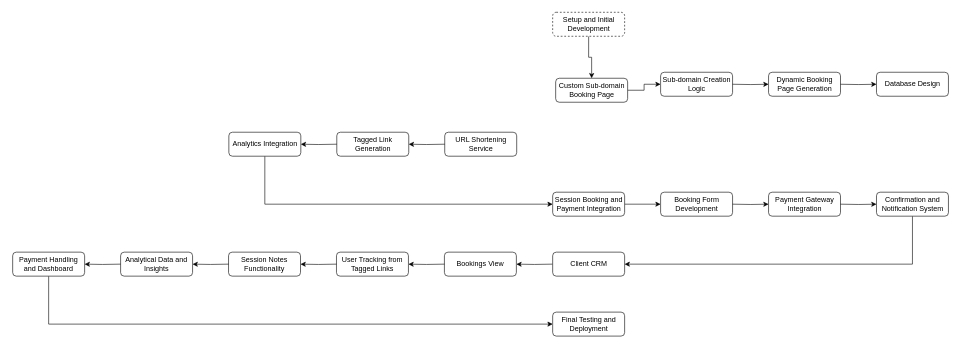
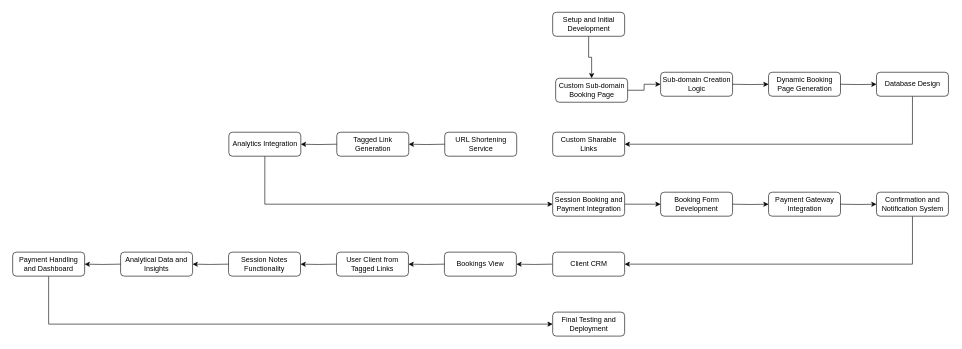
  <mxCell id="0" />
  <mxCell id="1" parent="0" />
  <mxCell id="2" style="edgeStyle=orthogonalEdgeStyle;rounded=0;orthogonalLoop=1;jettySize=auto;html=1;exitX=0.5;exitY=1;exitDx=0;exitDy=0;entryX=0.5;entryY=0;entryDx=0;entryDy=0;" edge="1" parent="1" source="3" target="5"><mxGeometry relative="1" as="geometry" /></mxCell>
- <mxCell id="3" value="Setup and Initial Development" style="rounded=1;whiteSpace=wrap;html=1;fontSize=12;glass=0;strokeWidth=1;shadow=0;dashed=1;" parent="1" vertex="1"><mxGeometry x="920.52" y="20" width="120" height="40" as="geometry" /></mxCell>
+ <mxCell id="3" value="Setup and Initial Development" style="rounded=1;whiteSpace=wrap;html=1;fontSize=12;glass=0;strokeWidth=1;shadow=0;" parent="1" vertex="1"><mxGeometry x="920.52" y="20" width="120" height="40" as="geometry" /></mxCell>
  <mxCell id="4" style="edgeStyle=orthogonalEdgeStyle;rounded=0;orthogonalLoop=1;jettySize=auto;html=1;exitX=1;exitY=0.5;exitDx=0;exitDy=0;entryX=0;entryY=0.5;entryDx=0;entryDy=0;" edge="1" parent="1" source="5" target="11"><mxGeometry relative="1" as="geometry" /></mxCell>
  <mxCell id="5" value="Custom Sub-domain Booking Page" style="rounded=1;whiteSpace=wrap;html=1;fontSize=12;glass=0;strokeWidth=1;shadow=0;" vertex="1" parent="1"><mxGeometry x="925.52" y="130" width="120" height="40" as="geometry" /></mxCell>
+ <mxCell id="6" value="Custom Sharable Links" style="rounded=1;whiteSpace=wrap;html=1;fontSize=12;glass=0;strokeWidth=1;shadow=0;" vertex="1" parent="1"><mxGeometry x="920.52" y="220" width="120" height="40" as="geometry" /></mxCell>
  <mxCell id="7" style="edgeStyle=orthogonalEdgeStyle;rounded=0;orthogonalLoop=1;jettySize=auto;html=1;exitX=1;exitY=0.5;exitDx=0;exitDy=0;entryX=0;entryY=0.5;entryDx=0;entryDy=0;" edge="1" parent="1" source="8" target="23"><mxGeometry relative="1" as="geometry" /></mxCell>
  <mxCell id="8" value="Session Booking and Payment Integration" style="rounded=1;whiteSpace=wrap;html=1;fontSize=12;glass=0;strokeWidth=1;shadow=0;" vertex="1" parent="1"><mxGeometry x="920.52" y="320" width="120" height="40" as="geometry" /></mxCell>
  <mxCell id="9" value="Client CRM" style="rounded=1;whiteSpace=wrap;html=1;fontSize=12;glass=0;strokeWidth=1;shadow=0;" vertex="1" parent="1"><mxGeometry x="920.52" y="420" width="120" height="40" as="geometry" /></mxCell>
  <mxCell id="10" value="Final Testing and Deployment" style="rounded=1;whiteSpace=wrap;html=1;fontSize=12;glass=0;strokeWidth=1;shadow=0;" vertex="1" parent="1"><mxGeometry x="920.52" y="520" width="120" height="40" as="geometry" /></mxCell>
  <mxCell id="11" value="Sub-domain Creation Logic" style="rounded=1;whiteSpace=wrap;html=1;fontSize=12;glass=0;strokeWidth=1;shadow=0;" vertex="1" parent="1"><mxGeometry x="1100.52" y="120" width="120" height="40" as="geometry" /></mxCell>
  <mxCell id="12" style="edgeStyle=orthogonalEdgeStyle;rounded=0;orthogonalLoop=1;jettySize=auto;html=1;exitX=1;exitY=0.5;exitDx=0;exitDy=0;entryX=0;entryY=0.5;entryDx=0;entryDy=0;" edge="1" parent="1" target="13"><mxGeometry relative="1" as="geometry"><mxPoint x="1220.52" y="140" as="sourcePoint" /></mxGeometry></mxCell>
  <mxCell id="13" value="Dynamic Booking Page Generation" style="rounded=1;whiteSpace=wrap;html=1;fontSize=12;glass=0;strokeWidth=1;shadow=0;" vertex="1" parent="1"><mxGeometry x="1280.52" y="120" width="120" height="40" as="geometry" /></mxCell>
  <mxCell id="14" style="edgeStyle=orthogonalEdgeStyle;rounded=0;orthogonalLoop=1;jettySize=auto;html=1;exitX=1;exitY=0.5;exitDx=0;exitDy=0;entryX=0;entryY=0.5;entryDx=0;entryDy=0;" edge="1" parent="1" target="16"><mxGeometry relative="1" as="geometry"><mxPoint x="1400.52" y="140" as="sourcePoint" /></mxGeometry></mxCell>
+ <mxCell id="15" style="edgeStyle=orthogonalEdgeStyle;rounded=0;orthogonalLoop=1;jettySize=auto;html=1;exitX=0.5;exitY=1;exitDx=0;exitDy=0;entryX=1;entryY=0.5;entryDx=0;entryDy=0;" edge="1" parent="1" source="16" target="6"><mxGeometry relative="1" as="geometry" /></mxCell>
  <mxCell id="16" value="Database Design" style="rounded=1;whiteSpace=wrap;html=1;fontSize=12;glass=0;strokeWidth=1;shadow=0;" vertex="1" parent="1"><mxGeometry x="1460.52" y="120" width="120" height="40" as="geometry" /></mxCell>
  <mxCell id="17" value="URL Shortening Service" style="rounded=1;whiteSpace=wrap;html=1;fontSize=12;glass=0;strokeWidth=1;shadow=0;" vertex="1" parent="1"><mxGeometry x="740.52" y="220" width="120" height="40" as="geometry" /></mxCell>
  <mxCell id="18" style="edgeStyle=orthogonalEdgeStyle;rounded=0;orthogonalLoop=1;jettySize=auto;html=1;exitX=0;exitY=0.5;exitDx=0;exitDy=0;entryX=1;entryY=0.5;entryDx=0;entryDy=0;" edge="1" parent="1" target="19"><mxGeometry relative="1" as="geometry"><mxPoint x="740.52" y="240" as="sourcePoint" /></mxGeometry></mxCell>
  <mxCell id="19" value="Tagged Link Generation" style="rounded=1;whiteSpace=wrap;html=1;fontSize=12;glass=0;strokeWidth=1;shadow=0;" vertex="1" parent="1"><mxGeometry x="560.52" y="220" width="120" height="40" as="geometry" /></mxCell>
  <mxCell id="20" style="edgeStyle=orthogonalEdgeStyle;rounded=0;orthogonalLoop=1;jettySize=auto;html=1;exitX=0;exitY=0.5;exitDx=0;exitDy=0;entryX=1;entryY=0.5;entryDx=0;entryDy=0;" edge="1" parent="1" target="22"><mxGeometry relative="1" as="geometry"><mxPoint x="560.52" y="240" as="sourcePoint" /></mxGeometry></mxCell>
  <mxCell id="21" style="edgeStyle=orthogonalEdgeStyle;rounded=0;orthogonalLoop=1;jettySize=auto;html=1;exitX=0.5;exitY=1;exitDx=0;exitDy=0;entryX=0;entryY=0.5;entryDx=0;entryDy=0;" edge="1" parent="1" source="22" target="8"><mxGeometry relative="1" as="geometry" /></mxCell>
  <mxCell id="22" value="Analytics Integration" style="rounded=1;whiteSpace=wrap;html=1;fontSize=12;glass=0;strokeWidth=1;shadow=0;" vertex="1" parent="1"><mxGeometry x="380.52" y="220" width="120" height="40" as="geometry" /></mxCell>
  <mxCell id="23" value="Booking Form Development" style="rounded=1;whiteSpace=wrap;html=1;fontSize=12;glass=0;strokeWidth=1;shadow=0;" vertex="1" parent="1"><mxGeometry x="1100.52" y="320" width="120" height="40" as="geometry" /></mxCell>
  <mxCell id="24" style="edgeStyle=orthogonalEdgeStyle;rounded=0;orthogonalLoop=1;jettySize=auto;html=1;exitX=1;exitY=0.5;exitDx=0;exitDy=0;entryX=0;entryY=0.5;entryDx=0;entryDy=0;" edge="1" parent="1" target="25"><mxGeometry relative="1" as="geometry"><mxPoint x="1220.52" y="340" as="sourcePoint" /></mxGeometry></mxCell>
  <mxCell id="25" value="Payment Gateway Integration" style="rounded=1;whiteSpace=wrap;html=1;fontSize=12;glass=0;strokeWidth=1;shadow=0;" vertex="1" parent="1"><mxGeometry x="1280.52" y="320" width="120" height="40" as="geometry" /></mxCell>
  <mxCell id="26" style="edgeStyle=orthogonalEdgeStyle;rounded=0;orthogonalLoop=1;jettySize=auto;html=1;exitX=1;exitY=0.5;exitDx=0;exitDy=0;entryX=0;entryY=0.5;entryDx=0;entryDy=0;" edge="1" parent="1" target="28"><mxGeometry relative="1" as="geometry"><mxPoint x="1400.52" y="340" as="sourcePoint" /></mxGeometry></mxCell>
  <mxCell id="27" style="edgeStyle=orthogonalEdgeStyle;rounded=0;orthogonalLoop=1;jettySize=auto;html=1;exitX=0.5;exitY=1;exitDx=0;exitDy=0;entryX=1;entryY=0.5;entryDx=0;entryDy=0;" edge="1" parent="1" source="28" target="9"><mxGeometry relative="1" as="geometry" /></mxCell>
  <mxCell id="28" value="Confirmation and Notification System" style="rounded=1;whiteSpace=wrap;html=1;fontSize=12;glass=0;strokeWidth=1;shadow=0;" vertex="1" parent="1"><mxGeometry x="1460.52" y="320" width="120" height="40" as="geometry" /></mxCell>
  <mxCell id="29" style="edgeStyle=orthogonalEdgeStyle;rounded=0;orthogonalLoop=1;jettySize=auto;html=1;exitX=0;exitY=0.5;exitDx=0;exitDy=0;entryX=1;entryY=0.5;entryDx=0;entryDy=0;" edge="1" parent="1" target="30"><mxGeometry relative="1" as="geometry"><mxPoint x="920" y="440" as="sourcePoint" /></mxGeometry></mxCell>
  <mxCell id="30" value="Bookings View" style="rounded=1;whiteSpace=wrap;html=1;fontSize=12;glass=0;strokeWidth=1;shadow=0;" vertex="1" parent="1"><mxGeometry x="740" y="420" width="120" height="40" as="geometry" /></mxCell>
  <mxCell id="31" style="edgeStyle=orthogonalEdgeStyle;rounded=0;orthogonalLoop=1;jettySize=auto;html=1;exitX=0;exitY=0.5;exitDx=0;exitDy=0;entryX=1;entryY=0.5;entryDx=0;entryDy=0;" edge="1" parent="1" target="32"><mxGeometry relative="1" as="geometry"><mxPoint x="740" y="440" as="sourcePoint" /></mxGeometry></mxCell>
- <mxCell id="32" value="User Tracking from Tagged Links" style="rounded=1;whiteSpace=wrap;html=1;fontSize=12;glass=0;strokeWidth=1;shadow=0;" vertex="1" parent="1"><mxGeometry x="560" y="420" width="120" height="40" as="geometry" /></mxCell>
+ <mxCell id="32" value="User Client from Tagged Links" style="rounded=1;whiteSpace=wrap;html=1;fontSize=12;glass=0;strokeWidth=1;shadow=0;" vertex="1" parent="1"><mxGeometry x="560" y="420" width="120" height="40" as="geometry" /></mxCell>
  <mxCell id="33" style="edgeStyle=orthogonalEdgeStyle;rounded=0;orthogonalLoop=1;jettySize=auto;html=1;exitX=0;exitY=0.5;exitDx=0;exitDy=0;entryX=1;entryY=0.5;entryDx=0;entryDy=0;" edge="1" parent="1" target="34"><mxGeometry relative="1" as="geometry"><mxPoint x="560" y="440" as="sourcePoint" /></mxGeometry></mxCell>
  <mxCell id="34" value="Session Notes Functionality" style="rounded=1;whiteSpace=wrap;html=1;fontSize=12;glass=0;strokeWidth=1;shadow=0;" vertex="1" parent="1"><mxGeometry x="380" y="420" width="120" height="40" as="geometry" /></mxCell>
  <mxCell id="35" style="edgeStyle=orthogonalEdgeStyle;rounded=0;orthogonalLoop=1;jettySize=auto;html=1;exitX=0;exitY=0.5;exitDx=0;exitDy=0;entryX=1;entryY=0.5;entryDx=0;entryDy=0;" edge="1" parent="1" target="36"><mxGeometry relative="1" as="geometry"><mxPoint x="380" y="440" as="sourcePoint" /></mxGeometry></mxCell>
  <mxCell id="36" value="Analytical Data and Insights" style="rounded=1;whiteSpace=wrap;html=1;fontSize=12;glass=0;strokeWidth=1;shadow=0;" vertex="1" parent="1"><mxGeometry x="200" y="420" width="120" height="40" as="geometry" /></mxCell>
  <mxCell id="37" style="edgeStyle=orthogonalEdgeStyle;rounded=0;orthogonalLoop=1;jettySize=auto;html=1;exitX=0;exitY=0.5;exitDx=0;exitDy=0;entryX=1;entryY=0.5;entryDx=0;entryDy=0;" edge="1" parent="1" target="39"><mxGeometry relative="1" as="geometry"><mxPoint x="200" y="440" as="sourcePoint" /></mxGeometry></mxCell>
  <mxCell id="38" style="edgeStyle=orthogonalEdgeStyle;rounded=0;orthogonalLoop=1;jettySize=auto;html=1;exitX=0.5;exitY=1;exitDx=0;exitDy=0;entryX=0;entryY=0.5;entryDx=0;entryDy=0;" edge="1" parent="1" source="39" target="10"><mxGeometry relative="1" as="geometry" /></mxCell>
  <mxCell id="39" value="Payment Handling and Dashboard" style="rounded=1;whiteSpace=wrap;html=1;fontSize=12;glass=0;strokeWidth=1;shadow=0;" vertex="1" parent="1"><mxGeometry x="20" y="420" width="120" height="40" as="geometry" /></mxCell>
